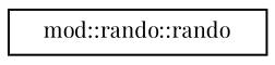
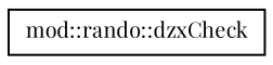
  digraph {
    rankdir=LR
    fontname="Playfair Display"
-   n1 [color=black fillcolor=white fontname="Playfair Display" fontsize=10 height=0.2 label="mod::rando::rando" shape=record style=filled width=0.4]
+   n1 [color=black fillcolor=white fontname="Playfair Display" fontsize=10 height=0.2 label="mod::rando::dzxCheck" shape=record style=filled width=0.4]
  }
